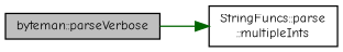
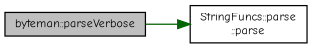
  digraph {
    rankdir=LR
    fontname="Comic Neue"
    node [color=black fontname="Comic Neue" fontsize=10 shape=record style=filled]
    n1 [fillcolor=grey75 fontcolor=black height=0.2 label="byteman::parseVerbose" width=0.4]
-   n2 [fillcolor=white height=0.2 label="StringFuncs::parse\l::multipleInts" width=0.4]
+   n2 [fillcolor=white height=0.2 label="StringFuncs::parse\l::parse" width=0.4]
    n1 -> n2 [color=darkgreen fontname="Comic Neue" fontsize=10 labelfontname=Helvetica labelfontsize=10 style=solid]
  }
